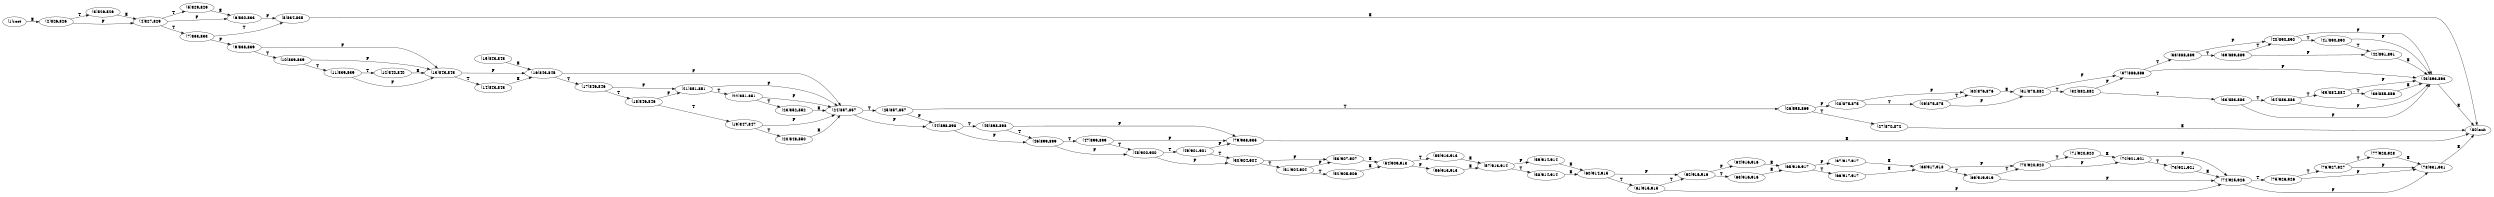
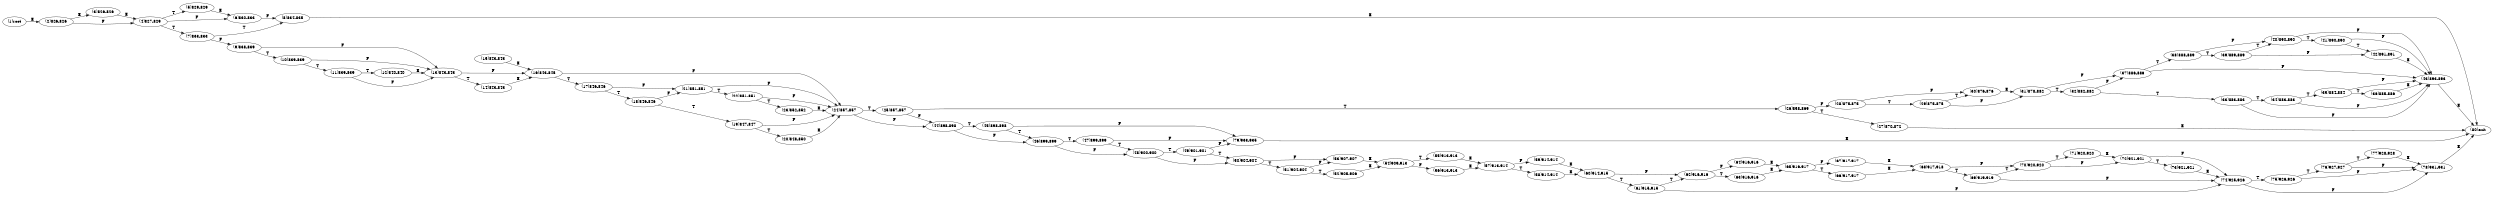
  digraph {
    rankdir=LR
    n1 [label="(1)root"]
    n2 [label="(2)826-826"]
    n3 [label="(3)826-826"]
    n4 [label="(4)827-829"]
    n5 [label="(5)829-829"]
    n6 [label="(6)830-833"]
    n7 [label="(7)833-833"]
    n8 [label="(8)834-835"]
    n9 [label="(9)838-839"]
    n10 [label="(80)exit"]
    n11 [label="(10)839-839"]
    n12 [label="(13)843-843"]
    n13 [label="(11)839-839"]
    n14 [label="(14)843-843"]
    n15 [label="(16)843-845"]
    n16 [label="(12)840-840"]
    n17 [label="(15)843-843"]
    n18 [label="(17)846-846"]
    n19 [label="(24)857-857"]
    n20 [label="(18)846-846"]
    n21 [label="(21)851-851"]
    n22 [label="(19)847-847"]
    n23 [label="(22)851-851"]
    n24 [label="(25)857-857"]
    n25 [label="(44)898-898"]
    n26 [label="(20)848-850"]
    n27 [label="(23)852-852"]
    n28 [label="(26)858-869"]
    n29 [label="(27)870-872"]
    n30 [label="(28)875-875"]
    n31 [label="(46)899-899"]
    n32 [label="(45)898-898"]
    n33 [label="(29)875-875"]
    n34 [label="(30)876-876"]
    n35 [label="(31)878-882"]
    n36 [label="(32)882-882"]
    n37 [label="(37)886-886"]
    n38 [label="(33)883-883"]
    n39 [label="(43)893-893"]
    n40 [label="(38)888-889"]
    n41 [label="(34)883-883"]
    n42 [label="(35)884-884"]
    n43 [label="(36)885-886"]
    n44 [label="(39)889-889"]
    n45 [label="(40)890-890"]
    n46 [label="(42)891-891"]
    n47 [label="(41)890-890"]
    n48 [label="(47)899-899"]
    n49 [label="(48)900-900"]
    n50 [label="(79)933-935"]
    n51 [label="(50)904-904"]
    n52 [label="(49)901-901"]
    n53 [label="(51)904-904"]
    n54 [label="(53)907-907"]
    n55 [label="(52)905-906"]
    n56 [label="(54)909-913"]
    n57 [label="(55)913-913"]
    n58 [label="(57)913-914"]
    n59 [label="(59)914-914"]
    n60 [label="(58)914-914"]
    n61 [label="(56)913-913"]
    n62 [label="(60)914-915"]
    n63 [label="(62)916-916"]
    n64 [label="(61)915-915"]
    n65 [label="(63)916-916"]
    n66 [label="(65)916-917"]
    n67 [label="(66)917-917"]
    n68 [label="(67)917-917"]
    n69 [label="(64)916-916"]
    n70 [label="(74)925-926"]
    n71 [label="(78)931-931"]
    n72 [label="(75)926-926"]
    n73 [label="(68)917-918"]
    n74 [label="(69)919-919"]
    n75 [label="(70)920-920"]
    n76 [label="(71)920-920"]
    n77 [label="(72)921-921"]
    n78 [label="(73)921-921"]
    n79 [label="(76)927-927"]
    n80 [label="(77)928-928"]
    n1 -> n2 [label=E]
-   n2 -> n3 [label=T]
+   n2 -> n3 [label=E]
    n2 -> n4 [label=F]
    n3 -> n4 [label=E]
    n4 -> n5 [label=T]
    n4 -> n6 [label=F]
    n4 -> n7 [label=T]
    n5 -> n6 [label=E]
    n6 -> n8 [label=F]
    n7 -> n8 [label=T]
    n7 -> n9 [label=F]
    n8 -> n10 [label=E]
    n9 -> n11 [label=T]
    n9 -> n12 [label=F]
    n11 -> n12 [label=F]
    n11 -> n13 [label=T]
    n12 -> n14 [label=T]
    n12 -> n15 [label=F]
    n13 -> n12 [label=F]
    n13 -> n16 [label=T]
    n14 -> n15 [label=E]
    n15 -> n18 [label=T]
    n15 -> n19 [label=F]
    n16 -> n12 [label=E]
    n17 -> n15 [label=E]
    n18 -> n20 [label=T]
    n18 -> n21 [label=F]
    n19 -> n24 [label=T]
    n19 -> n25 [label=F]
    n20 -> n21 [label=F]
    n20 -> n22 [label=T]
    n21 -> n19 [label=F]
    n21 -> n23 [label=T]
    n22 -> n19 [label=F]
    n22 -> n26 [label=T]
    n23 -> n19 [label=F]
    n23 -> n27 [label=T]
    n24 -> n25 [label=F]
    n24 -> n28 [label=T]
    n25 -> n31 [label=F]
    n25 -> n32 [label=T]
    n26 -> n19 [label=E]
    n27 -> n19 [label=E]
    n28 -> n29 [label=T]
    n28 -> n30 [label=F]
    n29 -> n10 [label=E]
    n30 -> n33 [label=T]
    n30 -> n34 [label=F]
    n31 -> n48 [label=T]
    n31 -> n49 [label=F]
    n32 -> n31 [label=T]
    n32 -> n50 [label=F]
    n33 -> n34 [label=T]
    n33 -> n35 [label=F]
    n34 -> n35 [label=E]
    n35 -> n36 [label=T]
    n35 -> n37 [label=F]
    n36 -> n37 [label=F]
    n36 -> n38 [label=T]
    n37 -> n39 [label=F]
    n37 -> n40 [label=T]
    n38 -> n39 [label=F]
    n38 -> n41 [label=T]
    n39 -> n10 [label=E]
    n40 -> n44 [label=T]
    n40 -> n45 [label=F]
    n41 -> n39 [label=F]
    n41 -> n42 [label=T]
    n42 -> n39 [label=F]
    n42 -> n43 [label=T]
    n43 -> n39 [label=E]
    n44 -> n45 [label=T]
    n44 -> n46 [label=F]
    n45 -> n39 [label=F]
    n45 -> n47 [label=T]
    n46 -> n39 [label=E]
    n47 -> n39 [label=F]
    n47 -> n46 [label=T]
    n48 -> n49 [label=T]
    n48 -> n50 [label=F]
    n49 -> n51 [label=F]
    n49 -> n52 [label=T]
    n50 -> n10 [label=E]
    n51 -> n53 [label=T]
    n51 -> n54 [label=F]
    n52 -> n50 [label=F]
    n52 -> n51 [label=T]
    n53 -> n54 [label=F]
    n53 -> n55 [label=T]
    n54 -> n56 [label=E]
    n55 -> n56 [label=E]
    n56 -> n57 [label=T]
    n56 -> n61 [label=F]
    n57 -> n58 [label=E]
    n58 -> n59 [label=F]
    n58 -> n60 [label=T]
    n59 -> n62 [label=E]
    n60 -> n62 [label=E]
    n61 -> n58 [label=E]
    n62 -> n63 [label=F]
    n62 -> n64 [label=T]
    n63 -> n65 [label=T]
    n63 -> n69 [label=F]
    n64 -> n63 [label=T]
    n64 -> n70 [label=F]
    n65 -> n66 [label=E]
    n66 -> n67 [label=T]
    n66 -> n68 [label=F]
    n67 -> n73 [label=E]
    n68 -> n73 [label=E]
    n69 -> n66 [label=E]
    n70 -> n71 [label=F]
    n70 -> n72 [label=T]
    n71 -> n10 [label=E]
    n72 -> n71 [label=F]
    n72 -> n79 [label=T]
    n73 -> n74 [label=T]
    n73 -> n75 [label=F]
    n74 -> n70 [label=F]
    n74 -> n75 [label=T]
    n75 -> n76 [label=T]
    n75 -> n77 [label=F]
    n76 -> n77 [label=E]
    n77 -> n70 [label=F]
    n77 -> n78 [label=T]
    n78 -> n70 [label=E]
    n79 -> n71 [label=F]
    n79 -> n80 [label=T]
    n80 -> n71 [label=E]
  }
